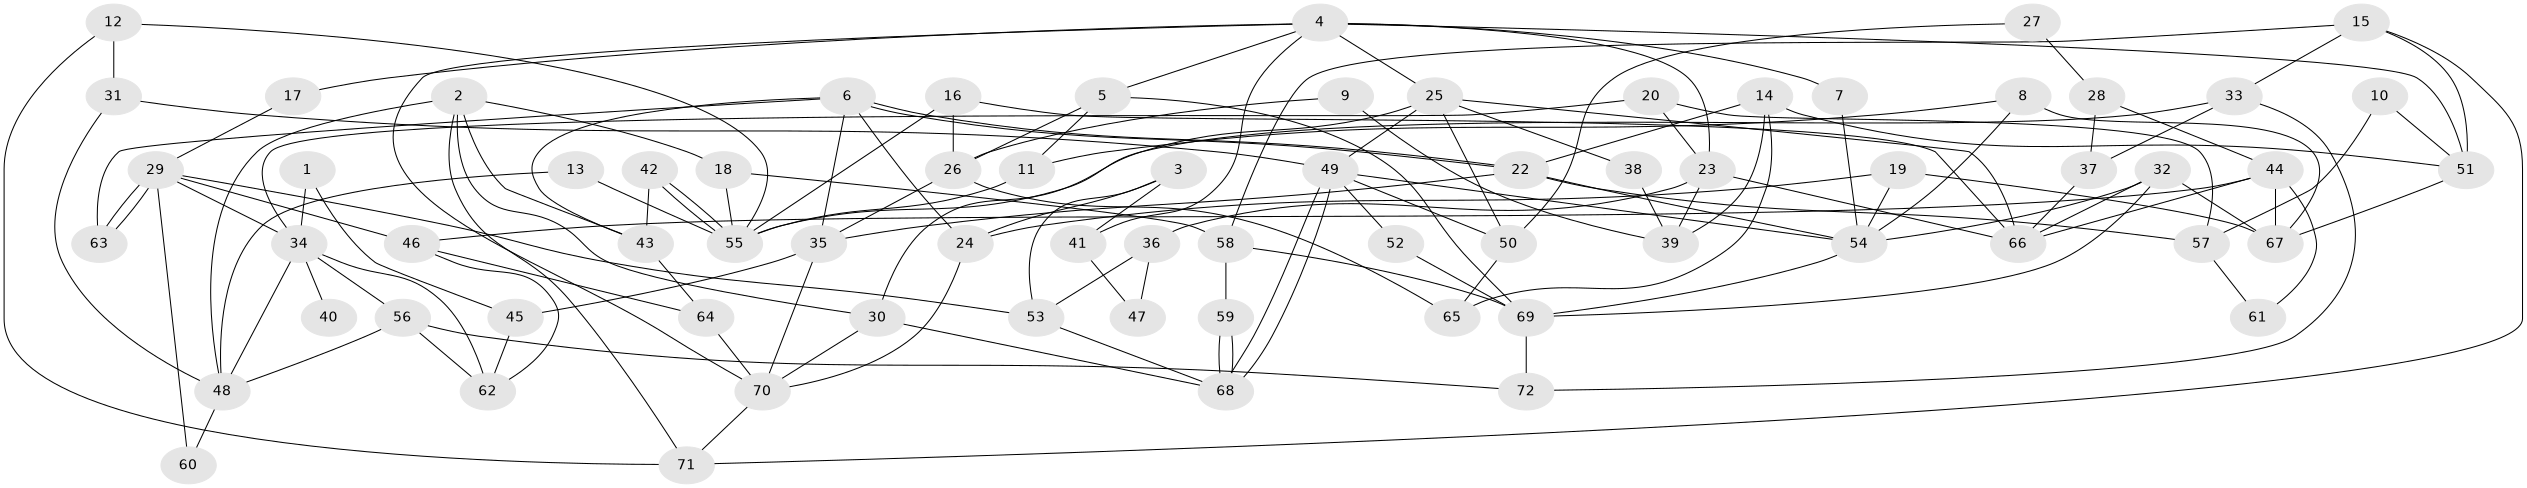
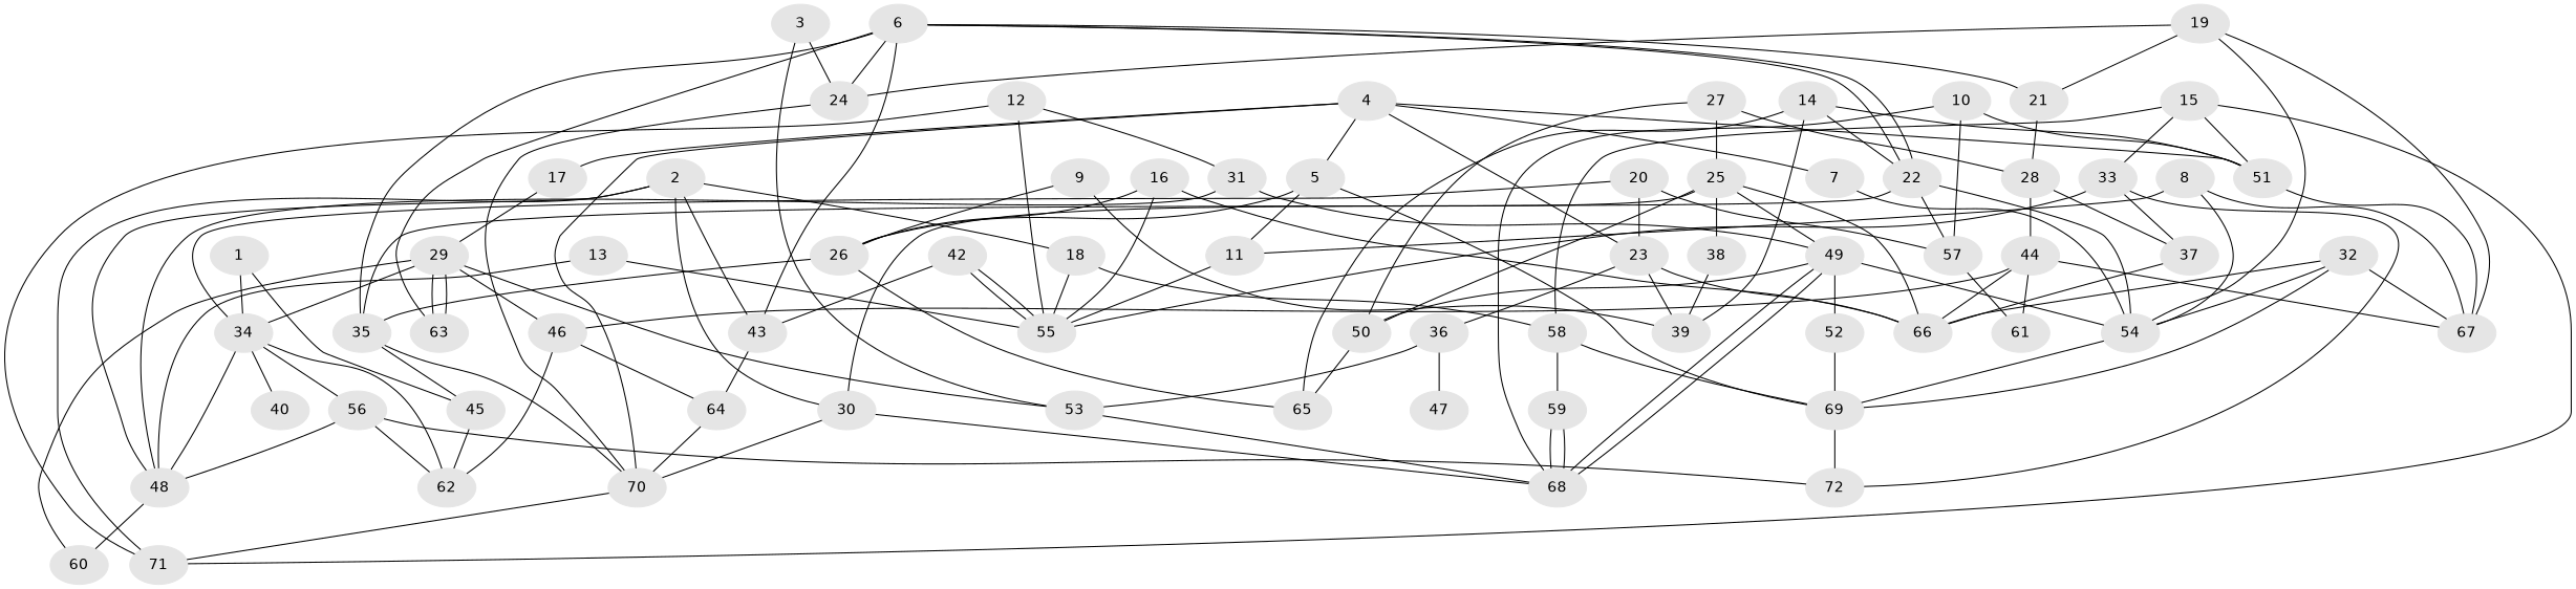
  graph {
    fontname="DejaVu Sans"
    node [color=gray90 fontname="DejaVu Sans" style=filled]
    edge [fontname="DejaVu Sans"]
    1
    34
    45
    48
    40
    56
    62
    2
    18
    30
    43
    71
    55
    58
    70
    68
    64
    60
    3
    24
-   41
    53
    47
    4
    5
    7
    17
    23
    25
    51
    11
    26
    69
    54
    29
    39
    66
    36
    38
    49
    50
    67
    35
    65
    72
    6
+   21
    22
    63
    28
    57
    8
    9
    10
    61
    12
    31
    13
    14
    15
    33
    37
    59
    16
    46
    19
    20
    44
    52
    27
    32
    42
    1 -- 34
    1 -- 45
    34 -- 48
    34 -- 40
    34 -- 56
    34 -- 62
    45 -- 62
    48 -- 60
    56 -- 48
    56 -- 62
    56 -- 72
    2 -- 48
    2 -- 18
    2 -- 30
    2 -- 43
    2 -- 71
    18 -- 55
    18 -- 58
    30 -- 70
    30 -- 68
    43 -- 64
    58 -- 69
    58 -- 59
    70 -- 71
    64 -- 70
    3 -- 24
-   3 -- 41
    3 -- 53
    24 -- 70
-   41 -- 47
    53 -- 68
    4 -- 70
-   4 -- 41
    4 -- 5
    4 -- 7
    4 -- 17
    4 -- 23
-   4 -- 25
+   27 -- 25
    4 -- 51
    5 -- 11
    5 -- 26
    5 -- 69
    7 -- 54
    17 -- 29
    23 -- 39
    23 -- 66
    23 -- 36
    25 -- 30
    25 -- 66
    25 -- 38
    25 -- 49
    25 -- 50
    51 -- 67
    11 -- 55
    26 -- 35
    26 -- 65
    69 -- 72
    54 -- 69
    29 -- 34
    29 -- 60
    29 -- 53
    29 -- 63
    29 -- 63
    29 -- 46
    36 -- 53
    36 -- 47
    38 -- 39
    49 -- 68
    49 -- 68
    49 -- 54
    49 -- 50
    49 -- 52
    50 -- 65
    35 -- 45
    35 -- 70
    6 -- 43
    6 -- 24
    6 -- 35
+   6 -- 21
    6 -- 22
    6 -- 22
    6 -- 63
+   21 -- 28
    22 -- 54
    22 -- 35
    22 -- 57
    28 -- 37
    28 -- 44
    57 -- 61
    8 -- 11
    8 -- 54
    8 -- 67
    9 -- 26
    9 -- 39
+   10 -- 68
    10 -- 51
    10 -- 57
    12 -- 71
    12 -- 55
    12 -- 31
    31 -- 48
    31 -- 49
    13 -- 48
    13 -- 55
    14 -- 51
    14 -- 39
    14 -- 65
    14 -- 22
    15 -- 71
    15 -- 58
    15 -- 51
    15 -- 33
    33 -- 55
    33 -- 72
    33 -- 37
    37 -- 66
    59 -- 68
    59 -- 68
    16 -- 55
    16 -- 26
    16 -- 66
    46 -- 62
    46 -- 64
    19 -- 24
    19 -- 54
    19 -- 67
+   19 -- 21
    20 -- 34
    20 -- 23
    20 -- 57
    44 -- 66
    44 -- 67
    44 -- 61
    44 -- 46
    52 -- 69
    27 -- 50
    27 -- 28
    32 -- 69
    32 -- 54
    32 -- 66
    32 -- 67
    42 -- 43
    42 -- 55
    42 -- 55
  }
